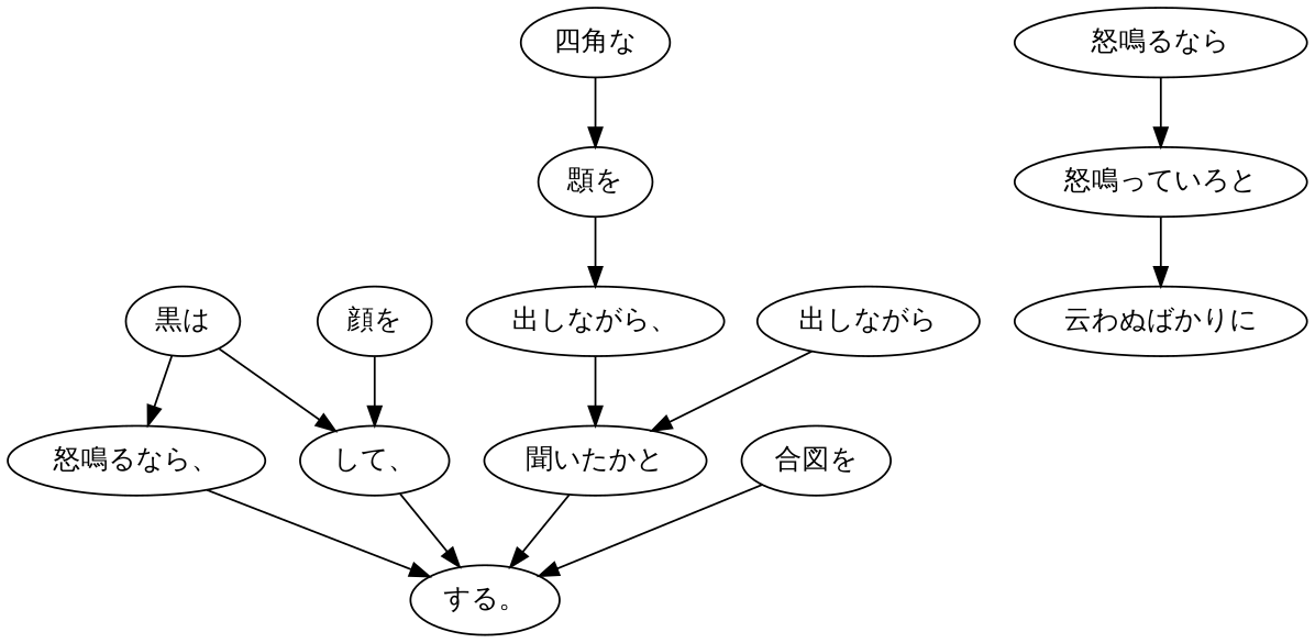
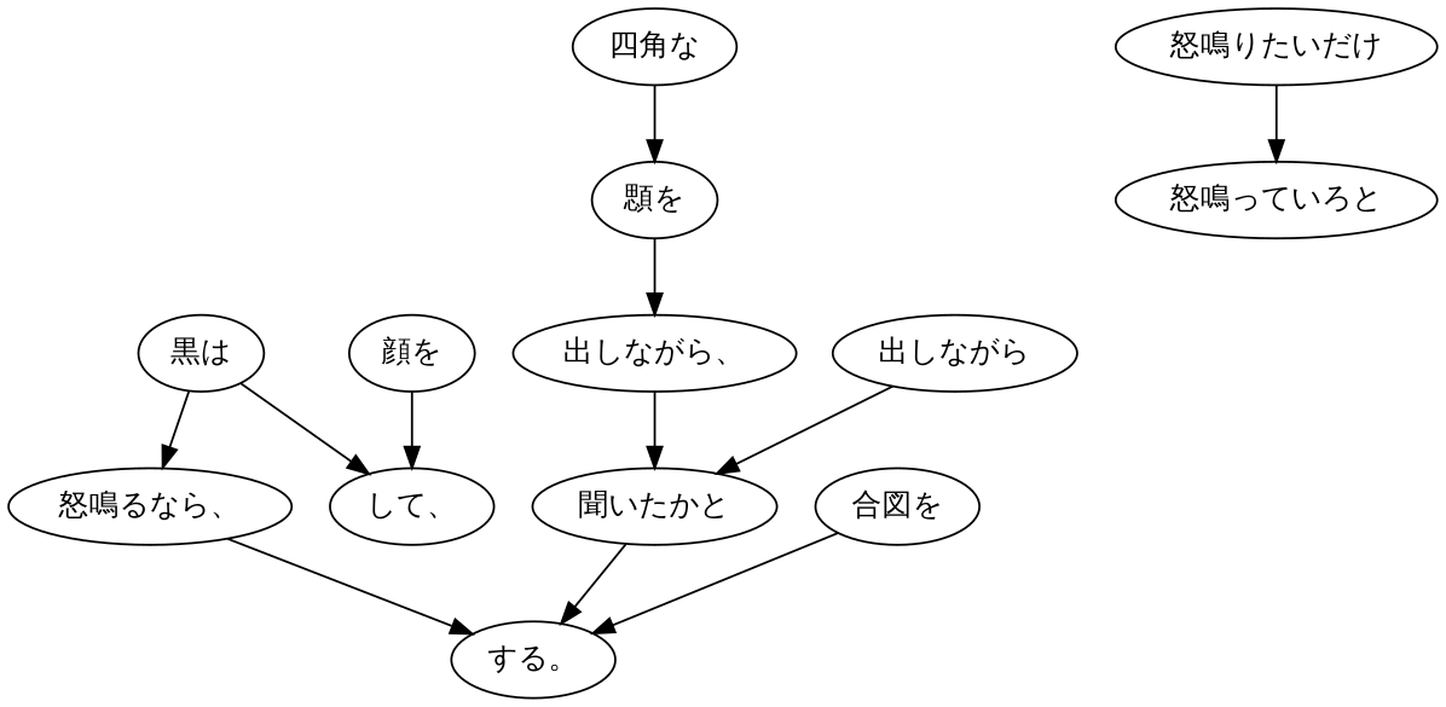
  digraph {
    n1 [label="黒は"]
    n2 [label="怒鳴るなら、"]
    n3 [label="して、"]
    n4 [label="する。"]
-   n5 [label="怒鳴るなら"]
+   n5 [label="怒鳴りたいだけ"]
    n6 [label="怒鳴っていろと"]
-   n7 [label="云わぬばかりに"]
    n8 [label="顔を"]
    n9 [label="四角な"]
    n10 [label="顋を"]
    n11 [label="出しながら、"]
    n12 [label="聞いたかと"]
    n13 [label="出しながら"]
    n14 [label="合図を"]
    n1 -> n2
    n1 -> n3
    n2 -> n4
-   n3 -> n4
    n5 -> n6
-   n6 -> n7
    n8 -> n3
    n9 -> n10
    n10 -> n11
    n11 -> n12
    n12 -> n4
    n13 -> n12
    n14 -> n4
  }
